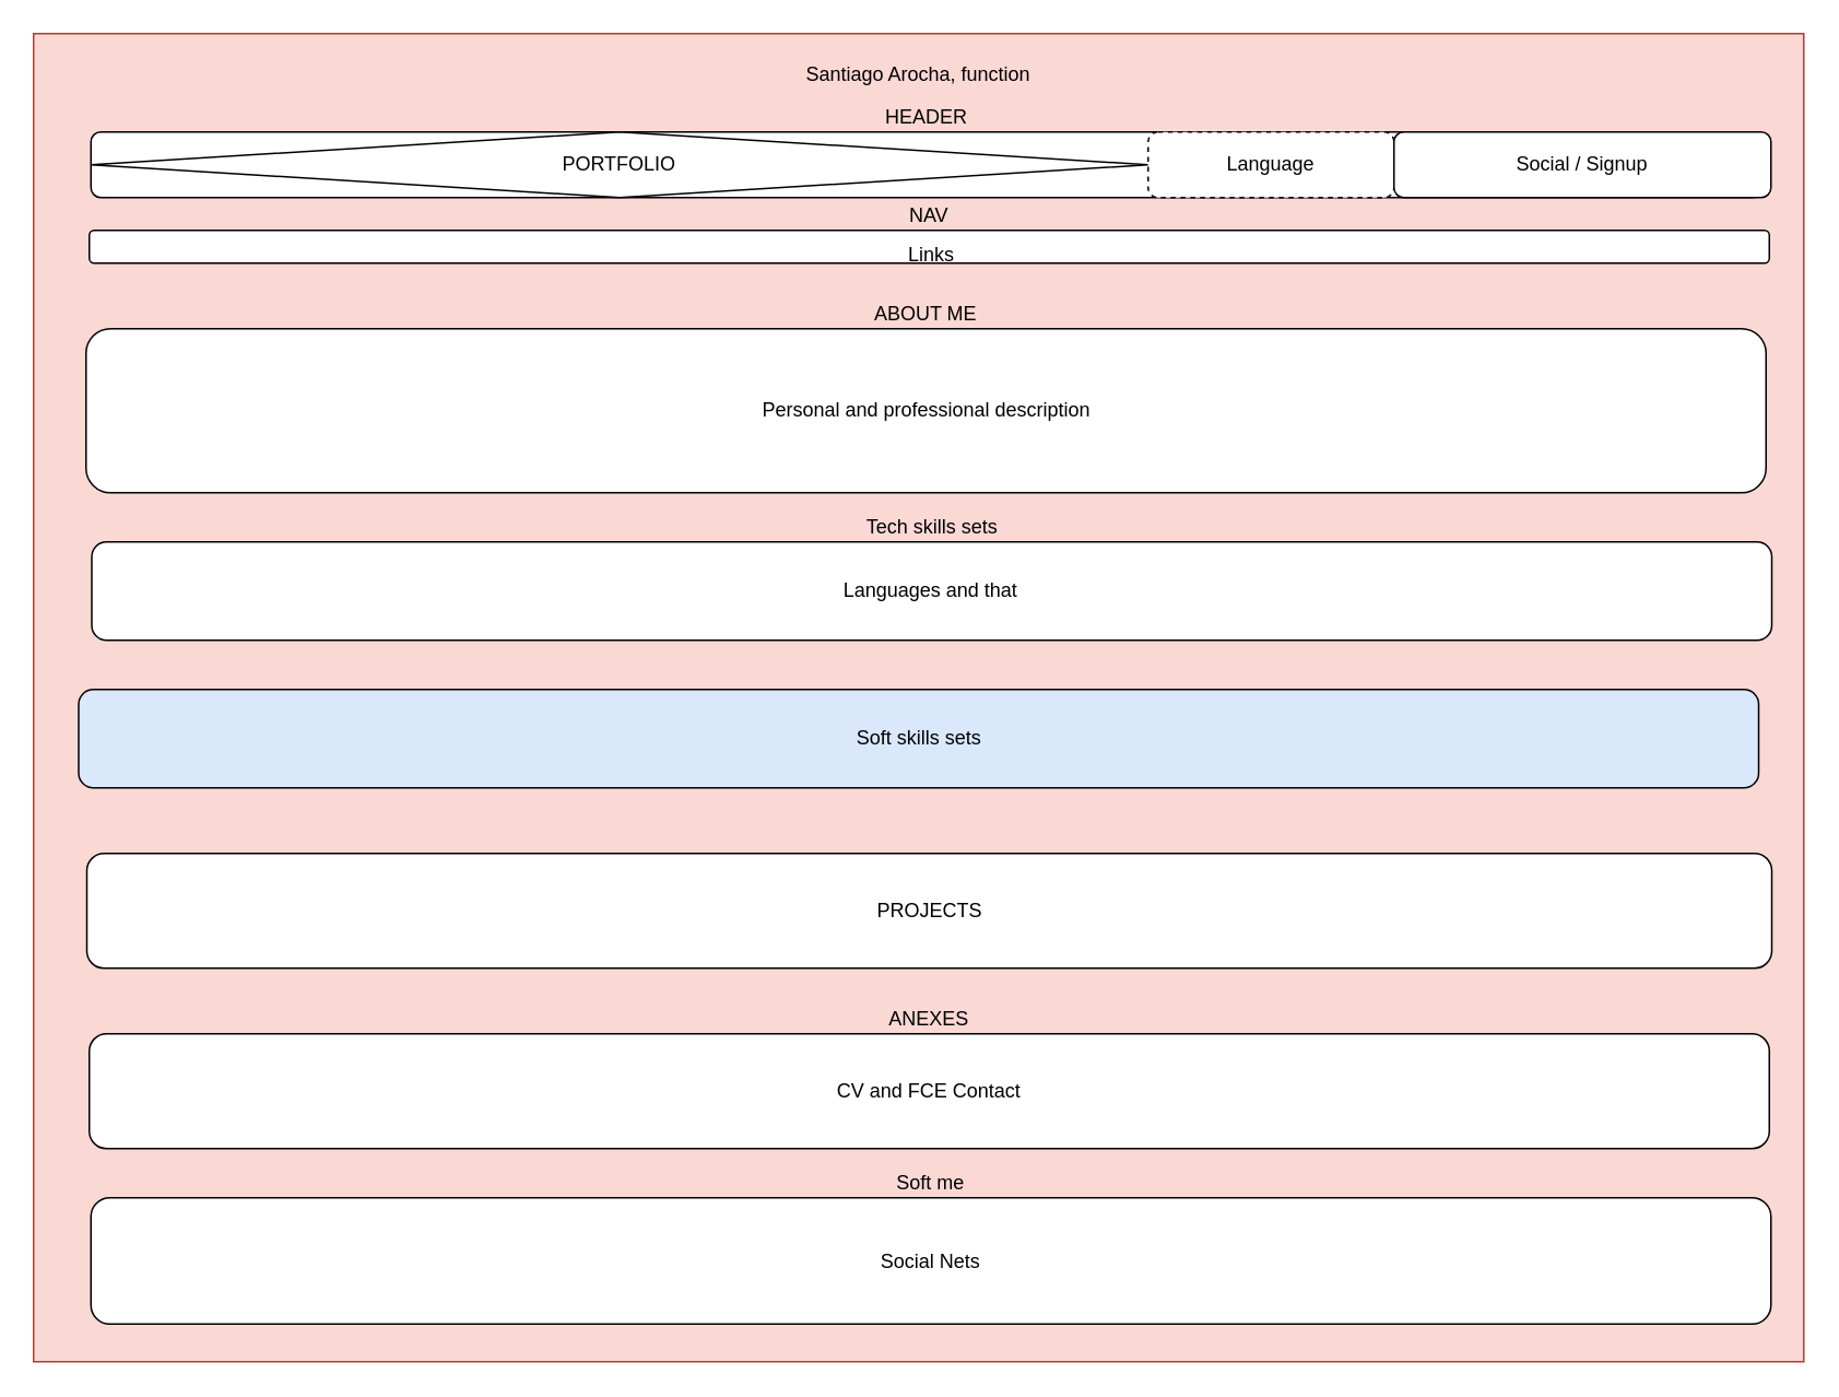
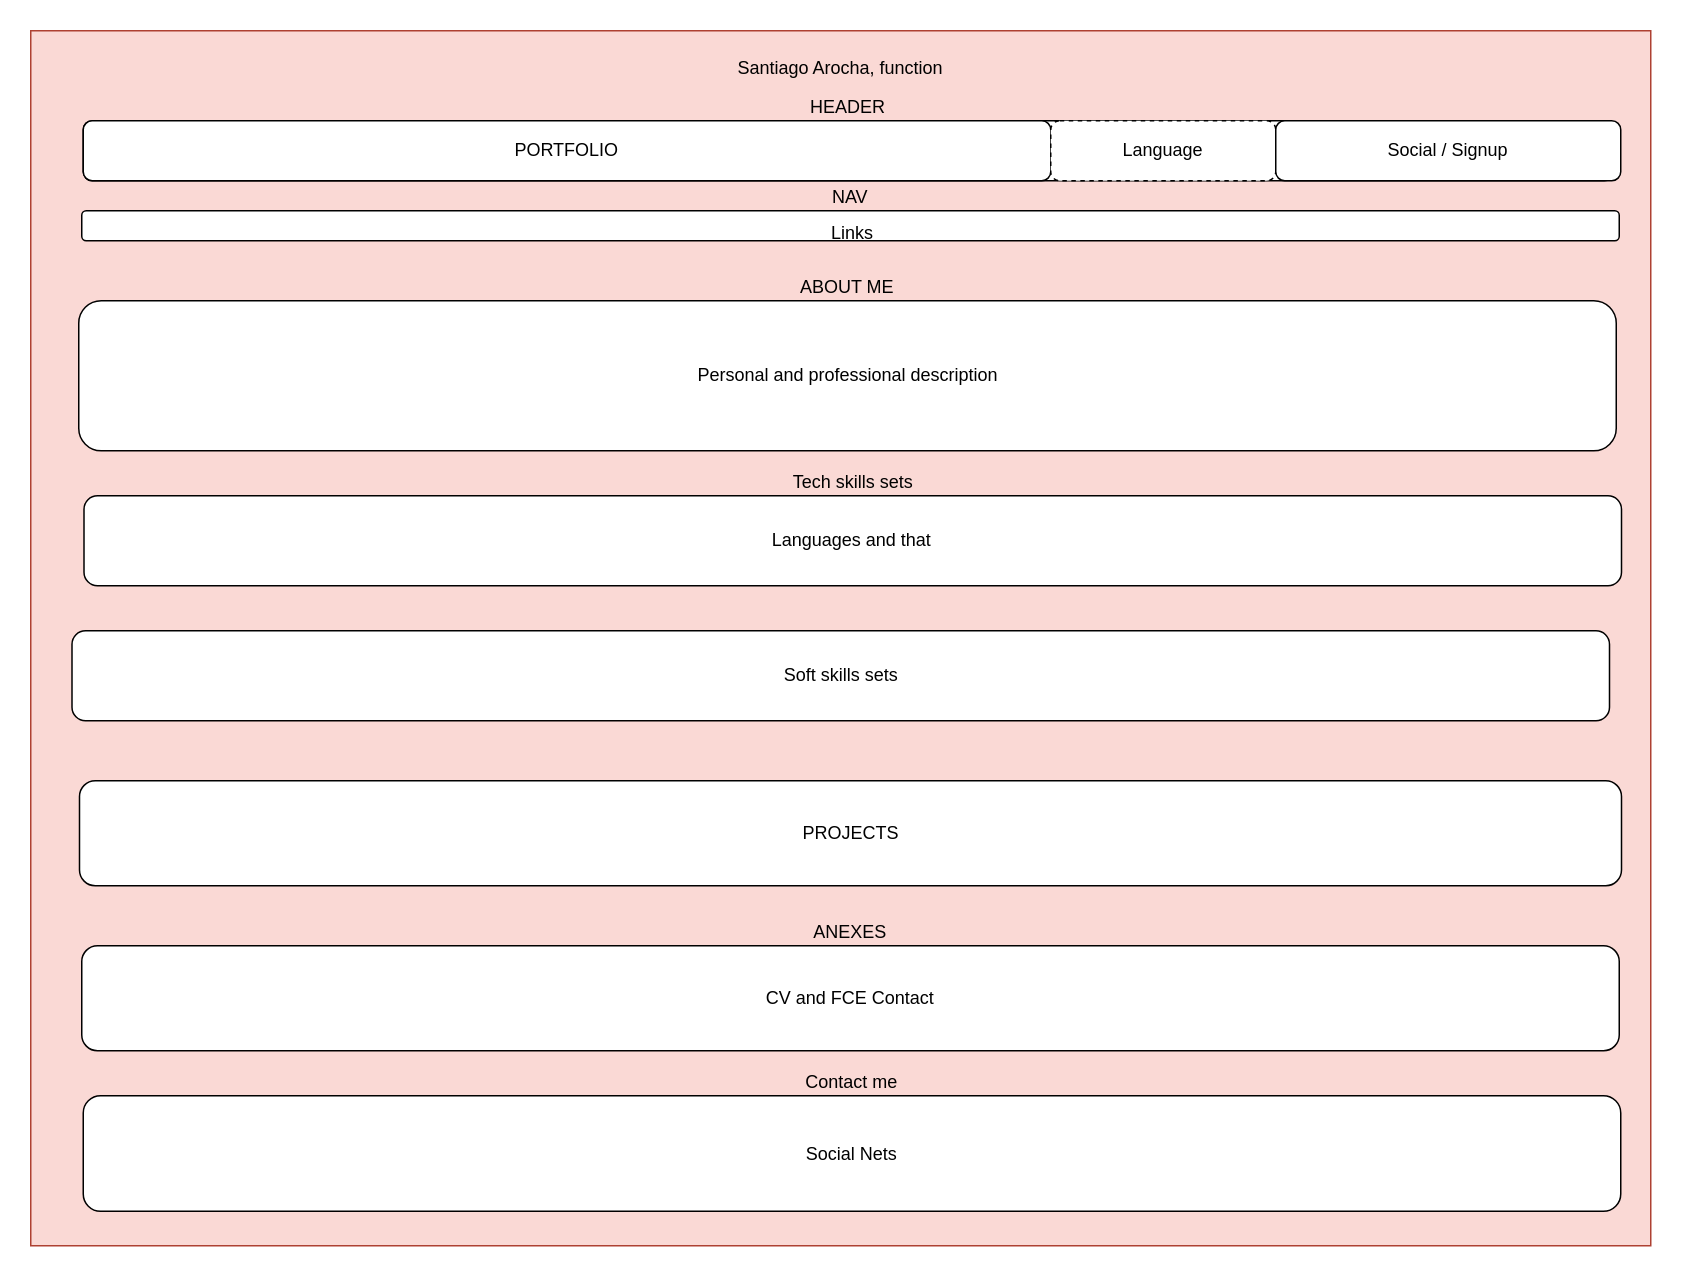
  <mxCell id="0" />
  <mxCell id="1" parent="0" />
  <mxCell id="2" value="" style="rounded=0;whiteSpace=wrap;html=1;fillColor=#fad9d5;strokeColor=#ae4132;" vertex="1" parent="1"><mxGeometry x="20" y="20" width="1080" height="810" as="geometry" /></mxCell>
  <mxCell id="3" value="Santiago Arocha, function" style="text;html=1;strokeColor=none;fillColor=none;align=center;verticalAlign=middle;whiteSpace=wrap;rounded=0;" vertex="1" parent="1"><mxGeometry x="455" y="30" width="210" height="30" as="geometry" /></mxCell>
  <mxCell id="4" value="HEADER" style="rounded=1;whiteSpace=wrap;html=1;strokeColor=default;labelPosition=center;verticalLabelPosition=top;align=center;verticalAlign=bottom;&#10;background: #6b705c;" vertex="1" parent="1"><mxGeometry x="55" y="80" width="1020" height="40" as="geometry" /></mxCell>
- <mxCell id="5" value="PORTFOLIO" style="rhombus;whiteSpace=wrap;html=1;strokeColor=default;" vertex="1" parent="1"><mxGeometry x="55" y="80" width="645" height="40" as="geometry" /></mxCell>
+ <mxCell id="5" value="PORTFOLIO" style="rounded=1;whiteSpace=wrap;html=1;strokeColor=default;" vertex="1" parent="1"><mxGeometry x="55" y="80" width="645" height="40" as="geometry" /></mxCell>
  <mxCell id="6" value="Language" style="rounded=1;whiteSpace=wrap;html=1;strokeColor=default;dashed=1;" vertex="1" parent="1"><mxGeometry x="700" y="80" width="150" height="40" as="geometry" /></mxCell>
  <mxCell id="7" value="Social / Signup" style="rounded=1;whiteSpace=wrap;html=1;strokeColor=default;" vertex="1" parent="1"><mxGeometry x="850" y="80" width="230" height="40" as="geometry" /></mxCell>
  <mxCell id="8" value="NAV" style="rounded=1;whiteSpace=wrap;html=1;strokeColor=default;labelPosition=center;verticalLabelPosition=top;align=center;verticalAlign=bottom;" vertex="1" parent="1"><mxGeometry x="54" y="140" width="1025" height="20" as="geometry" /></mxCell>
  <mxCell id="9" value="&lt;div&gt;ABOUT ME&lt;/div&gt;" style="rounded=1;whiteSpace=wrap;html=1;strokeColor=default;labelPosition=center;verticalLabelPosition=top;align=center;verticalAlign=bottom;" vertex="1" parent="1"><mxGeometry x="52" y="200" width="1025" height="100" as="geometry" /></mxCell>
  <mxCell id="10" value="Tech skills sets" style="rounded=1;whiteSpace=wrap;html=1;strokeColor=default;labelPosition=center;verticalLabelPosition=top;align=center;verticalAlign=bottom;" vertex="1" parent="1"><mxGeometry x="55.5" y="330" width="1025" height="60" as="geometry" /></mxCell>
- <mxCell id="11" value="Soft skills sets" style="rounded=1;whiteSpace=wrap;html=1;strokeColor=default;fillColor=#dae8fc;" vertex="1" parent="1"><mxGeometry x="47.5" y="420" width="1025" height="60" as="geometry" /></mxCell>
+ <mxCell id="11" value="Soft skills sets" style="rounded=1;whiteSpace=wrap;html=1;strokeColor=default;" vertex="1" parent="1"><mxGeometry x="47.5" y="420" width="1025" height="60" as="geometry" /></mxCell>
  <mxCell id="12" value="PROJECTS" style="rounded=1;whiteSpace=wrap;html=1;strokeColor=default;" vertex="1" parent="1"><mxGeometry x="52.5" y="520" width="1028" height="70" as="geometry" /></mxCell>
  <mxCell id="13" value="ANEXES" style="rounded=1;whiteSpace=wrap;html=1;strokeColor=default;labelPosition=center;verticalLabelPosition=top;align=center;verticalAlign=bottom;" vertex="1" parent="1"><mxGeometry x="54" y="630" width="1025" height="70" as="geometry" /></mxCell>
- <mxCell id="14" value="Soft me" style="rounded=1;whiteSpace=wrap;html=1;strokeColor=default;labelPosition=center;verticalLabelPosition=top;align=center;verticalAlign=bottom;" vertex="1" parent="1"><mxGeometry x="55" y="730" width="1025" height="77" as="geometry" /></mxCell>
+ <mxCell id="14" value="Contact me" style="rounded=1;whiteSpace=wrap;html=1;strokeColor=default;labelPosition=center;verticalLabelPosition=top;align=center;verticalAlign=bottom;" vertex="1" parent="1"><mxGeometry x="55" y="730" width="1025" height="77" as="geometry" /></mxCell>
  <mxCell id="15" value="Personal and professional description" style="text;html=1;strokeColor=none;fillColor=none;align=center;verticalAlign=middle;whiteSpace=wrap;rounded=0;" vertex="1" parent="1"><mxGeometry x="404.5" y="225" width="320" height="50" as="geometry" /></mxCell>
  <mxCell id="16" value="Languages and that" style="text;html=1;strokeColor=none;fillColor=none;align=center;verticalAlign=middle;whiteSpace=wrap;rounded=0;" vertex="1" parent="1"><mxGeometry x="481.25" y="345" width="172.5" height="30" as="geometry" /></mxCell>
  <mxCell id="17" value="Links" style="text;html=1;strokeColor=none;fillColor=none;align=center;verticalAlign=middle;whiteSpace=wrap;rounded=0;" vertex="1" parent="1"><mxGeometry x="538" y="140" width="60" height="30" as="geometry" /></mxCell>
  <mxCell id="18" value="CV and FCE Contact" style="text;html=1;strokeColor=none;fillColor=none;align=center;verticalAlign=middle;whiteSpace=wrap;rounded=0;" vertex="1" parent="1"><mxGeometry x="489" y="650" width="155" height="30" as="geometry" /></mxCell>
  <mxCell id="19" value="Social Nets" style="text;html=1;strokeColor=none;fillColor=none;align=center;verticalAlign=middle;whiteSpace=wrap;rounded=0;" vertex="1" parent="1"><mxGeometry x="526.25" y="753.5" width="82.5" height="30" as="geometry" /></mxCell>
